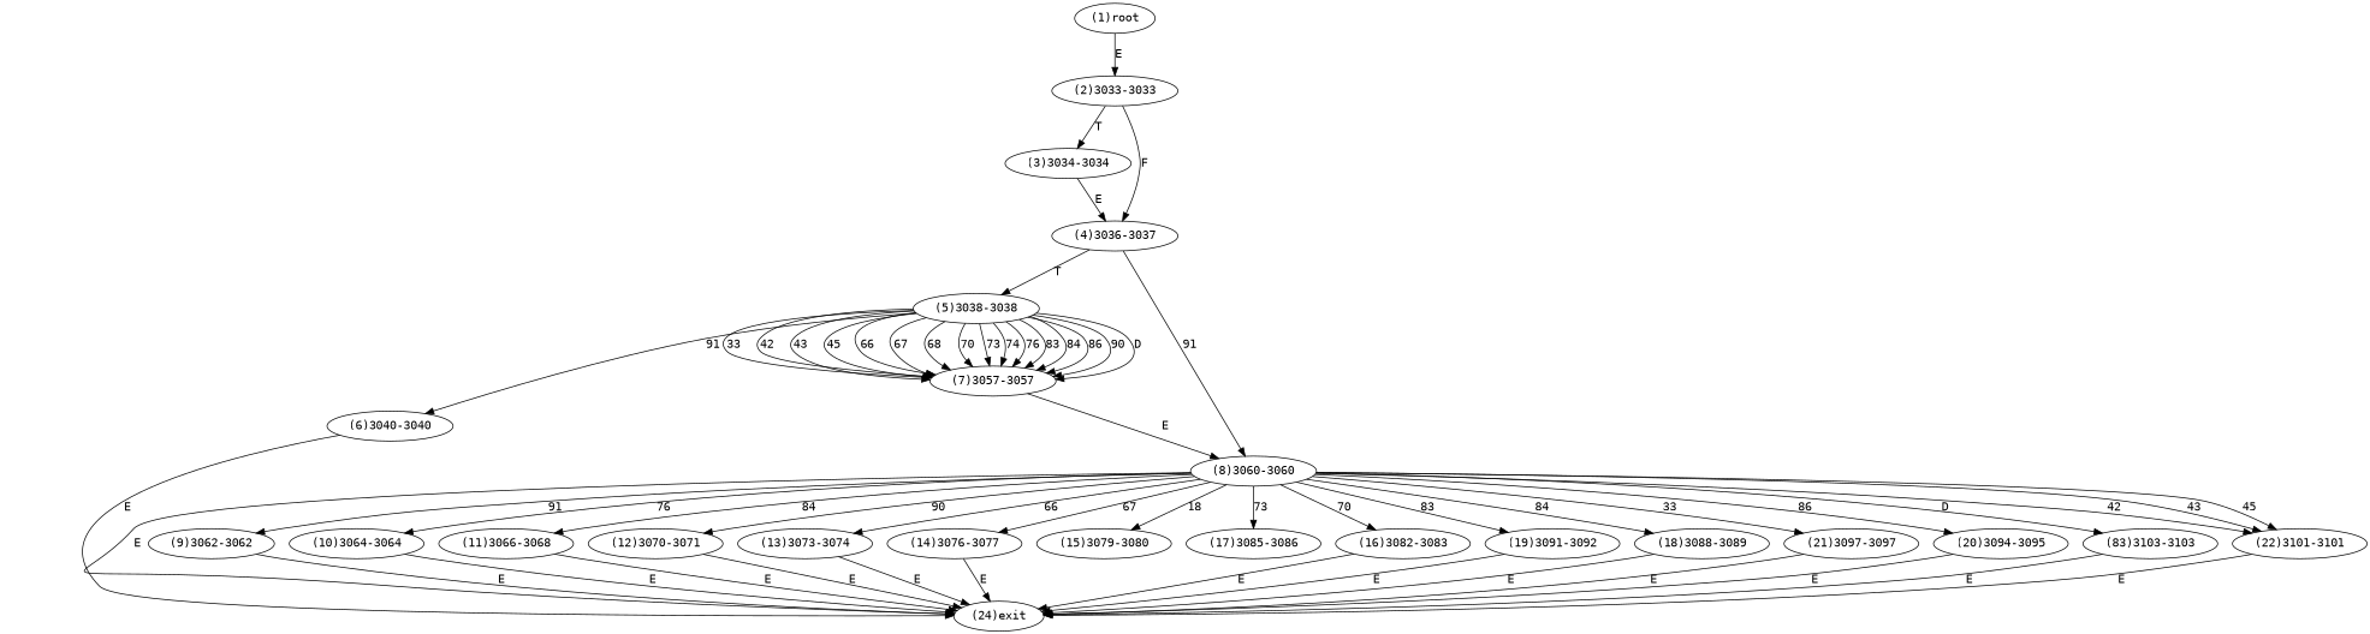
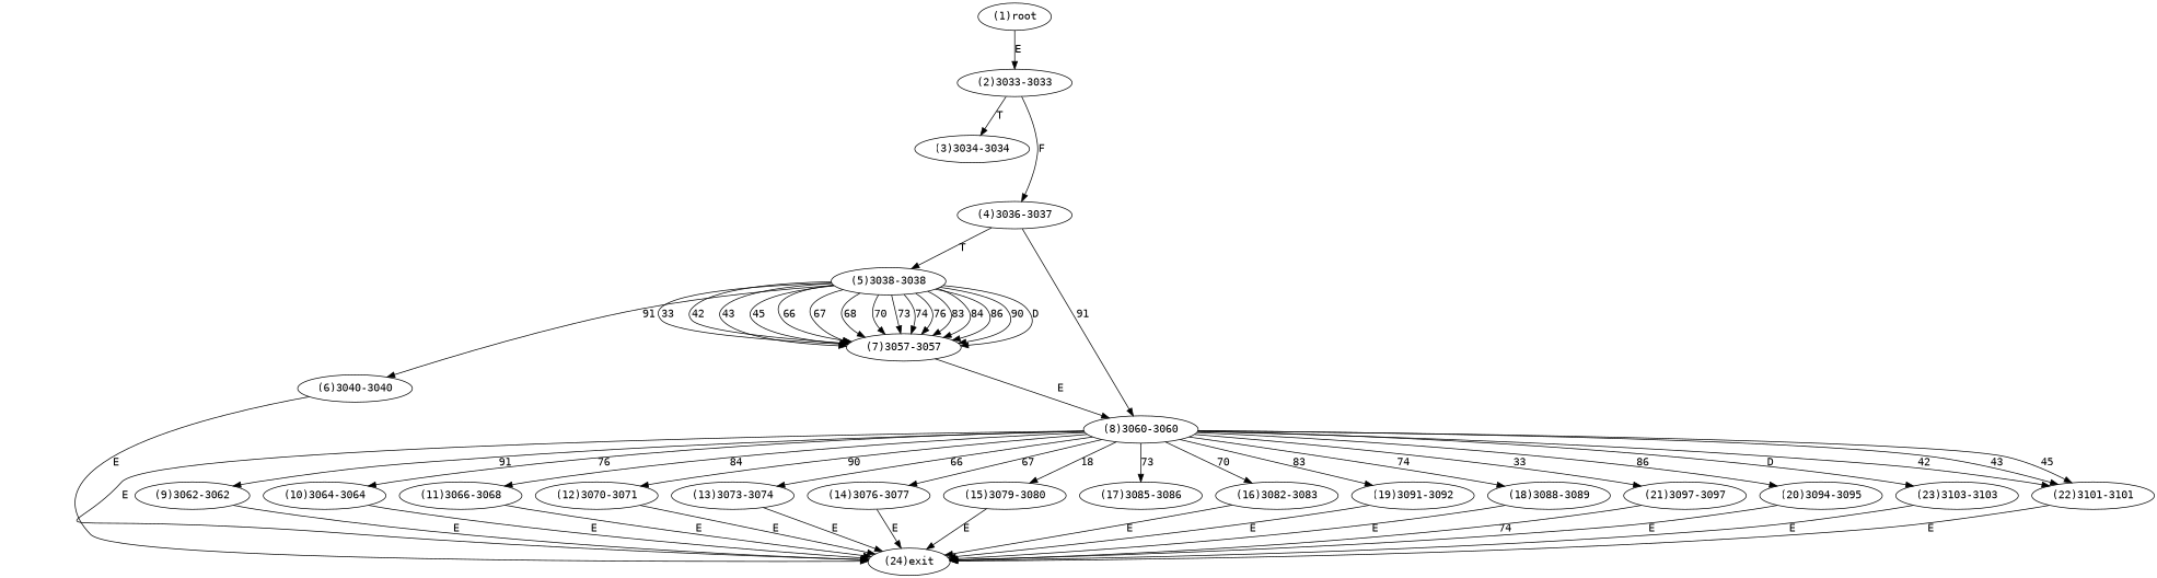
  digraph {
    fontname="DejaVu Sans Mono"
    node [fontname="DejaVu Sans Mono"]
    edge [fontname="DejaVu Sans Mono"]
    n1 [label="(1)root"]
    n2 [label="(2)3033-3033"]
    n3 [label="(3)3034-3034"]
    n4 [label="(4)3036-3037"]
    n5 [label="(5)3038-3038"]
    n6 [label="(8)3060-3060"]
    n7 [label="(6)3040-3040"]
    n8 [label="(7)3057-3057"]
    n9 [label="(24)exit"]
    n10 [label="(9)3062-3062"]
    n11 [label="(10)3064-3064"]
    n12 [label="(11)3066-3068"]
    n13 [label="(12)3070-3071"]
    n14 [label="(13)3073-3074"]
    n15 [label="(14)3076-3077"]
    n16 [label="(15)3079-3080"]
    n17 [label="(17)3085-3086"]
    n18 [label="(16)3082-3083"]
    n19 [label="(19)3091-3092"]
    n20 [label="(18)3088-3089"]
    n21 [label="(21)3097-3097"]
    n22 [label="(20)3094-3095"]
-   n23 [label="(83)3103-3103"]
+   n23 [label="(23)3103-3103"]
    n24 [label="(22)3101-3101"]
    n1 -> n2 [label=E]
    n2 -> n3 [label=T]
    n2 -> n4 [label=F]
-   n3 -> n4 [label=E]
    n4 -> n5 [label=T]
    n4 -> n6 [label=91]
    n5 -> n7 [label=91]
    n5 -> n8 [label=33]
    n5 -> n8 [label=42]
    n5 -> n8 [label=43]
    n5 -> n8 [label=45]
    n5 -> n8 [label=66]
    n5 -> n8 [label=67]
    n5 -> n8 [label=68]
    n5 -> n8 [label=70]
    n5 -> n8 [label=73]
    n5 -> n8 [label=74]
    n5 -> n8 [label=76]
    n5 -> n8 [label=83]
    n5 -> n8 [label=84]
    n5 -> n8 [label=86]
    n5 -> n8 [label=90]
    n5 -> n8 [label=D]
    n6 -> n9 [label=E]
    n6 -> n10 [label=91]
    n6 -> n11 [label=76]
    n6 -> n12 [label=84]
    n6 -> n13 [label=90]
    n6 -> n14 [label=66]
    n6 -> n15 [label=67]
    n6 -> n16 [label=18]
    n6 -> n17 [label=73]
    n6 -> n18 [label=70]
    n6 -> n19 [label=83]
-   n6 -> n20 [label=84]
+   n6 -> n20 [label=74]
    n6 -> n21 [label=33]
    n6 -> n22 [label=86]
    n6 -> n23 [label=D]
    n6 -> n24 [label=42]
    n6 -> n24 [label=43]
    n6 -> n24 [label=45]
    n7 -> n9 [label=E]
    n8 -> n6 [label=E]
    n10 -> n9 [label=E]
    n11 -> n9 [label=E]
    n12 -> n9 [label=E]
    n13 -> n9 [label=E]
    n14 -> n9 [label=E]
    n15 -> n9 [label=E]
+   n16 -> n9 [label=E]
    n18 -> n9 [label=E]
    n19 -> n9 [label=E]
    n20 -> n9 [label=E]
-   n21 -> n9 [label=E]
+   n21 -> n9 [label=74]
    n22 -> n9 [label=E]
    n23 -> n9 [label=E]
    n24 -> n9 [label=E]
  }
